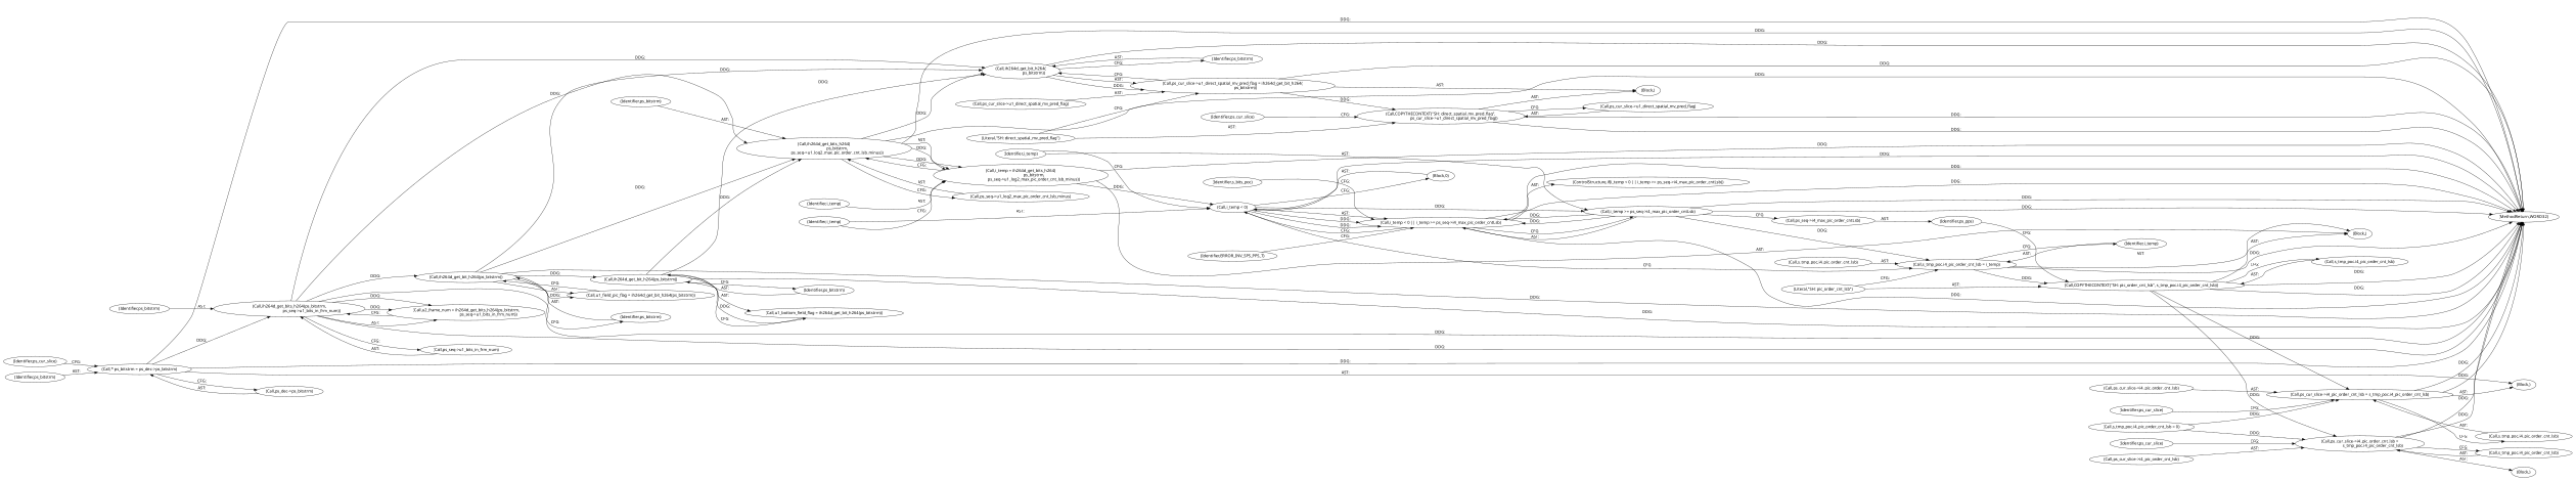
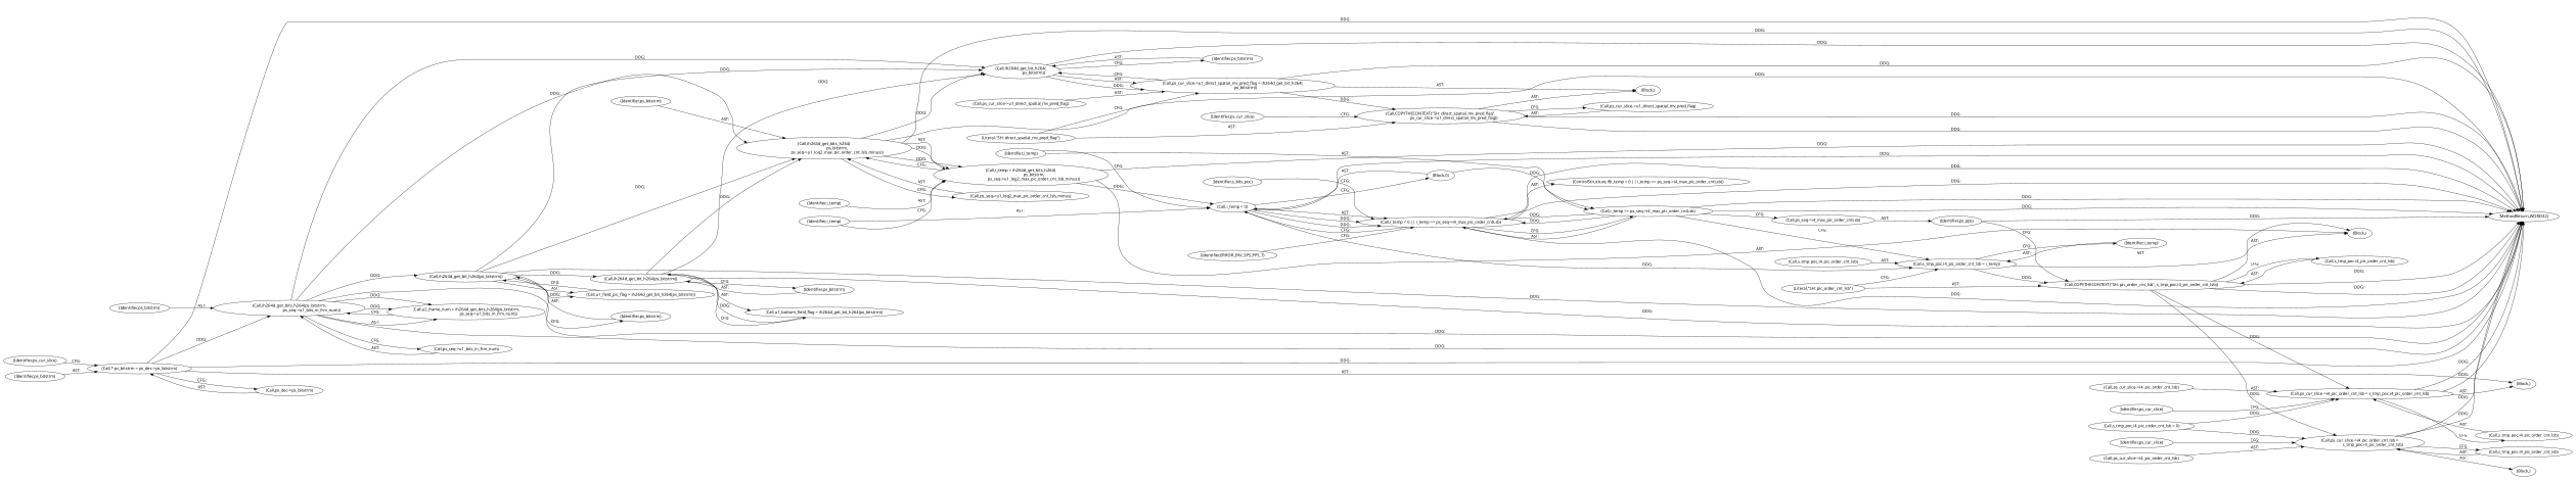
  digraph {
    fontname="Noto Sans"
    rankdir=LR
    node [fontname="Noto Sans"]
    edge [fontname="Noto Sans"]
    n1 [label="(Call,ih264d_get_bits_h264(\n                        ps_bitstrm,\n                        ps_seq->u1_log2_max_pic_order_cnt_lsb_minus))"]
    n2 [label="(Call,i_temp = ih264d_get_bits_h264(\n                        ps_bitstrm,\n                        ps_seq->u1_log2_max_pic_order_cnt_lsb_minus))"]
    n3 [label="(Call,ih264d_get_bit_h264(\n                        ps_bitstrm))"]
    n4 [label="(MethodReturn,WORD32)"]
    n5 [label="(Call,ps_seq->u1_log2_max_pic_order_cnt_lsb_minus)"]
    n6 [label="(Call,i_temp < 0)"]
    n7 [label="(Block,)"]
    n8 [label="(Call,ps_cur_slice->u1_direct_spatial_mv_pred_flag = ih264d_get_bit_h264(\n                        ps_bitstrm))"]
    n9 [label="(Identifier,ps_bitstrm)"]
    n10 [label="(Call,ih264d_get_bits_h264(ps_bitstrm,\n                                         ps_seq->u1_bits_in_frm_num))"]
    n11 [label="(Call,ih264d_get_bit_h264(ps_bitstrm))"]
    n12 [label="(Call,ps_seq->u1_bits_in_frm_num)"]
    n13 [label="(Call,u2_frame_num = ih264d_get_bits_h264(ps_bitstrm,\n                                         ps_seq->u1_bits_in_frm_num))"]
    n14 [label="(Call,ih264d_get_bit_h264(ps_bitstrm))"]
    n15 [label="(Call,u1_field_pic_flag = ih264d_get_bit_h264(ps_bitstrm))"]
    n16 [label="(Identifier,ps_bitstrm)"]
    n17 [label="(Call,* ps_bitstrm = ps_dec->ps_bitstrm)"]
    n18 [label="(Call,ps_dec->ps_bitstrm)"]
    n19 [label="(Block,)"]
    n20 [label="(Call,u1_bottom_field_flag = ih264d_get_bit_h264(ps_bitstrm))"]
    n21 [label="(Identifier,ps_bitstrm)"]
    n22 [label="(Call,i_temp < 0 || i_temp >= ps_seq->i4_max_pic_order_cntLsb)"]
    n23 [label="(Call,i_temp >= ps_seq->i4_max_pic_order_cntLsb)"]
    n24 [label="(Call,s_tmp_poc.i4_pic_order_cnt_lsb = i_temp)"]
    n25 [label="(Block,0)"]
    n26 [label="(ControlStructure,if(i_temp < 0 || i_temp >= ps_seq->i4_max_pic_order_cntLsb))"]
    n27 [label="(Call,ps_seq->i4_max_pic_order_cntLsb)"]
    n28 [label="(Call,COPYTHECONTEXT(\"SH: pic_order_cnt_lsb\", s_tmp_poc.i4_pic_order_cnt_lsb))"]
    n29 [label="(Identifier,i_temp)"]
    n30 [label="(Identifier,ps_pps)"]
    n31 [label="(Call,ps_cur_slice->i4_pic_order_cnt_lsb =\n                        s_tmp_poc.i4_pic_order_cnt_lsb)"]
    n32 [label="(Call,ps_cur_slice->i4_pic_order_cnt_lsb = s_tmp_poc.i4_pic_order_cnt_lsb)"]
    n33 [label="(Call,s_tmp_poc.i4_pic_order_cnt_lsb)"]
    n34 [label="(Call,s_tmp_poc.i4_pic_order_cnt_lsb)"]
    n35 [label="(Block,)"]
    n36 [label="(Call,s_tmp_poc.i4_pic_order_cnt_lsb)"]
    n37 [label="(Call,COPYTHECONTEXT(\"SH: direct_spatial_mv_pred_flag\",\n                        ps_cur_slice->u1_direct_spatial_mv_pred_flag))"]
    n38 [label="(Block,)"]
    n39 [label="(Call,ps_cur_slice->u1_direct_spatial_mv_pred_flag)"]
    n40 [label="(Identifier,ps_cur_slice)"]
    n41 [label="(Identifier,ps_cur_slice)"]
    n42 [label="(Literal,\"SH: pic_order_cnt_lsb\")"]
    n43 [label="(Identifier,s_bits_poc)"]
    n44 [label="(Identifier,i_temp)"]
    n45 [label="(Call,ps_cur_slice->i4_pic_order_cnt_lsb)"]
    n46 [label="(Literal,\"SH: direct_spatial_mv_pred_flag\")"]
    n47 [label="(Identifier,ps_bitstrm)"]
    n48 [label="(Identifier,ps_bitstrm)"]
    n49 [label="(Identifier,i_temp)"]
    n50 [label="(Identifier,i_temp)"]
    n51 [label="(Identifier,ps_bitstrm)"]
    n52 [label="(Call,s_tmp_poc.i4_pic_order_cnt_lsb = 0)"]
    n53 [label="(Identifier,ps_cur_slice)"]
    n54 [label="(Identifier,ERROR_INV_SPS_PPS_T)"]
    n55 [label="(Call,ps_cur_slice->i4_pic_order_cnt_lsb)"]
    n56 [label="(Call,s_tmp_poc.i4_pic_order_cnt_lsb)"]
    n57 [label="(Call,ps_cur_slice->u1_direct_spatial_mv_pred_flag)"]
    n58 [label="(Identifier,ps_cur_slice)"]
    n1 -> n2 [label="AST: "]
    n1 -> n2 [label="DDG: "]
    n1 -> n2 [label="DDG: "]
    n1 -> n3 [label="DDG: "]
    n1 -> n4 [label="DDG: "]
    n1 -> n4 [label="DDG: "]
    n1 -> n5 [label="CFG: "]
    n2 -> n1 [label="CFG: "]
    n2 -> n4 [label="DDG: "]
    n2 -> n6 [label="DDG: "]
    n2 -> n7 [label="AST: "]
    n3 -> n4 [label="DDG: "]
    n3 -> n8 [label="AST: "]
    n3 -> n8 [label="DDG: "]
    n3 -> n9 [label="CFG: "]
    n5 -> n1 [label="AST: "]
    n6 -> n4 [label="DDG: "]
    n6 -> n22 [label="AST: "]
    n6 -> n22 [label="DDG: "]
    n6 -> n22 [label="DDG: "]
-   n6 -> n23 [label="DDG: "]
-   n6 -> n24 [label="CFG: "]
+   n25 -> n23 [label="DDG: "]
+   n6 -> n24 [label="DDG: "]
    n6 -> n25 [label="CFG: "]
    n8 -> n3 [label="CFG: "]
    n8 -> n4 [label="DDG: "]
    n8 -> n37 [label="DDG: "]
    n8 -> n38 [label="AST: "]
    n9 -> n3 [label="AST: "]
    n10 -> n1 [label="DDG: "]
    n10 -> n3 [label="DDG: "]
    n10 -> n4 [label="DDG: "]
    n10 -> n4 [label="DDG: "]
    n10 -> n11 [label="DDG: "]
    n10 -> n12 [label="CFG: "]
    n10 -> n13 [label="AST: "]
    n10 -> n13 [label="DDG: "]
    n10 -> n13 [label="DDG: "]
    n11 -> n1 [label="DDG: "]
    n11 -> n3 [label="DDG: "]
    n11 -> n4 [label="DDG: "]
    n11 -> n14 [label="DDG: "]
    n11 -> n15 [label="AST: "]
    n11 -> n15 [label="DDG: "]
    n11 -> n16 [label="CFG: "]
    n12 -> n10 [label="AST: "]
    n13 -> n10 [label="CFG: "]
    n14 -> n1 [label="DDG: "]
    n14 -> n3 [label="DDG: "]
    n14 -> n4 [label="DDG: "]
    n14 -> n20 [label="AST: "]
    n14 -> n20 [label="DDG: "]
    n14 -> n21 [label="CFG: "]
    n15 -> n11 [label="CFG: "]
    n16 -> n11 [label="AST: "]
    n17 -> n4 [label="DDG: "]
    n17 -> n4 [label="DDG: "]
    n17 -> n10 [label="DDG: "]
    n17 -> n18 [label="CFG: "]
    n17 -> n19 [label="AST: "]
    n18 -> n17 [label="AST: "]
    n20 -> n14 [label="CFG: "]
    n21 -> n14 [label="AST: "]
    n22 -> n4 [label="DDG: "]
    n22 -> n4 [label="DDG: "]
    n22 -> n4 [label="DDG: "]
    n22 -> n6 [label="CFG: "]
    n22 -> n23 [label="CFG: "]
    n22 -> n26 [label="AST: "]
    n23 -> n4 [label="DDG: "]
    n23 -> n4 [label="DDG: "]
    n23 -> n22 [label="AST: "]
    n23 -> n22 [label="DDG: "]
    n23 -> n22 [label="DDG: "]
-   n23 -> n24 [label="DDG: "]
+   n23 -> n24 [label="CFG: "]
    n23 -> n27 [label="CFG: "]
-   n24 -> n4 [label="DDG: "]
+   n30 -> n4 [label="DDG: "]
    n24 -> n7 [label="AST: "]
    n24 -> n28 [label="DDG: "]
    n24 -> n29 [label="CFG: "]
    n25 -> n6 [label="AST: "]
    n27 -> n30 [label="AST: "]
    n28 -> n4 [label="DDG: "]
    n28 -> n4 [label="DDG: "]
    n28 -> n7 [label="AST: "]
    n28 -> n31 [label="DDG: "]
    n28 -> n32 [label="DDG: "]
    n28 -> n33 [label="CFG: "]
    n29 -> n24 [label="AST: "]
    n30 -> n28 [label="CFG: "]
    n31 -> n4 [label="DDG: "]
    n31 -> n4 [label="DDG: "]
    n31 -> n34 [label="CFG: "]
    n31 -> n35 [label="AST: "]
    n32 -> n4 [label="DDG: "]
    n32 -> n4 [label="DDG: "]
    n32 -> n19 [label="AST: "]
    n32 -> n36 [label="CFG: "]
    n33 -> n28 [label="AST: "]
    n34 -> n31 [label="AST: "]
    n36 -> n32 [label="AST: "]
    n37 -> n4 [label="DDG: "]
    n37 -> n4 [label="DDG: "]
    n37 -> n38 [label="AST: "]
    n37 -> n39 [label="CFG: "]
    n39 -> n37 [label="AST: "]
    n40 -> n17 [label="CFG: "]
    n41 -> n37 [label="CFG: "]
    n42 -> n24 [label="CFG: "]
    n42 -> n28 [label="AST: "]
    n43 -> n22 [label="CFG: "]
    n44 -> n6 [label="CFG: "]
    n44 -> n23 [label="AST: "]
    n45 -> n31 [label="AST: "]
    n46 -> n8 [label="CFG: "]
    n46 -> n37 [label="AST: "]
    n47 -> n1 [label="AST: "]
    n48 -> n17 [label="AST: "]
    n49 -> n2 [label="CFG: "]
    n49 -> n6 [label="AST: "]
    n50 -> n2 [label="AST: "]
    n51 -> n10 [label="AST: "]
    n52 -> n31 [label="DDG: "]
    n52 -> n32 [label="DDG: "]
    n53 -> n31 [label="CFG: "]
    n54 -> n22 [label="CFG: "]
    n55 -> n32 [label="AST: "]
    n56 -> n24 [label="AST: "]
    n57 -> n8 [label="AST: "]
    n58 -> n32 [label="CFG: "]
  }
